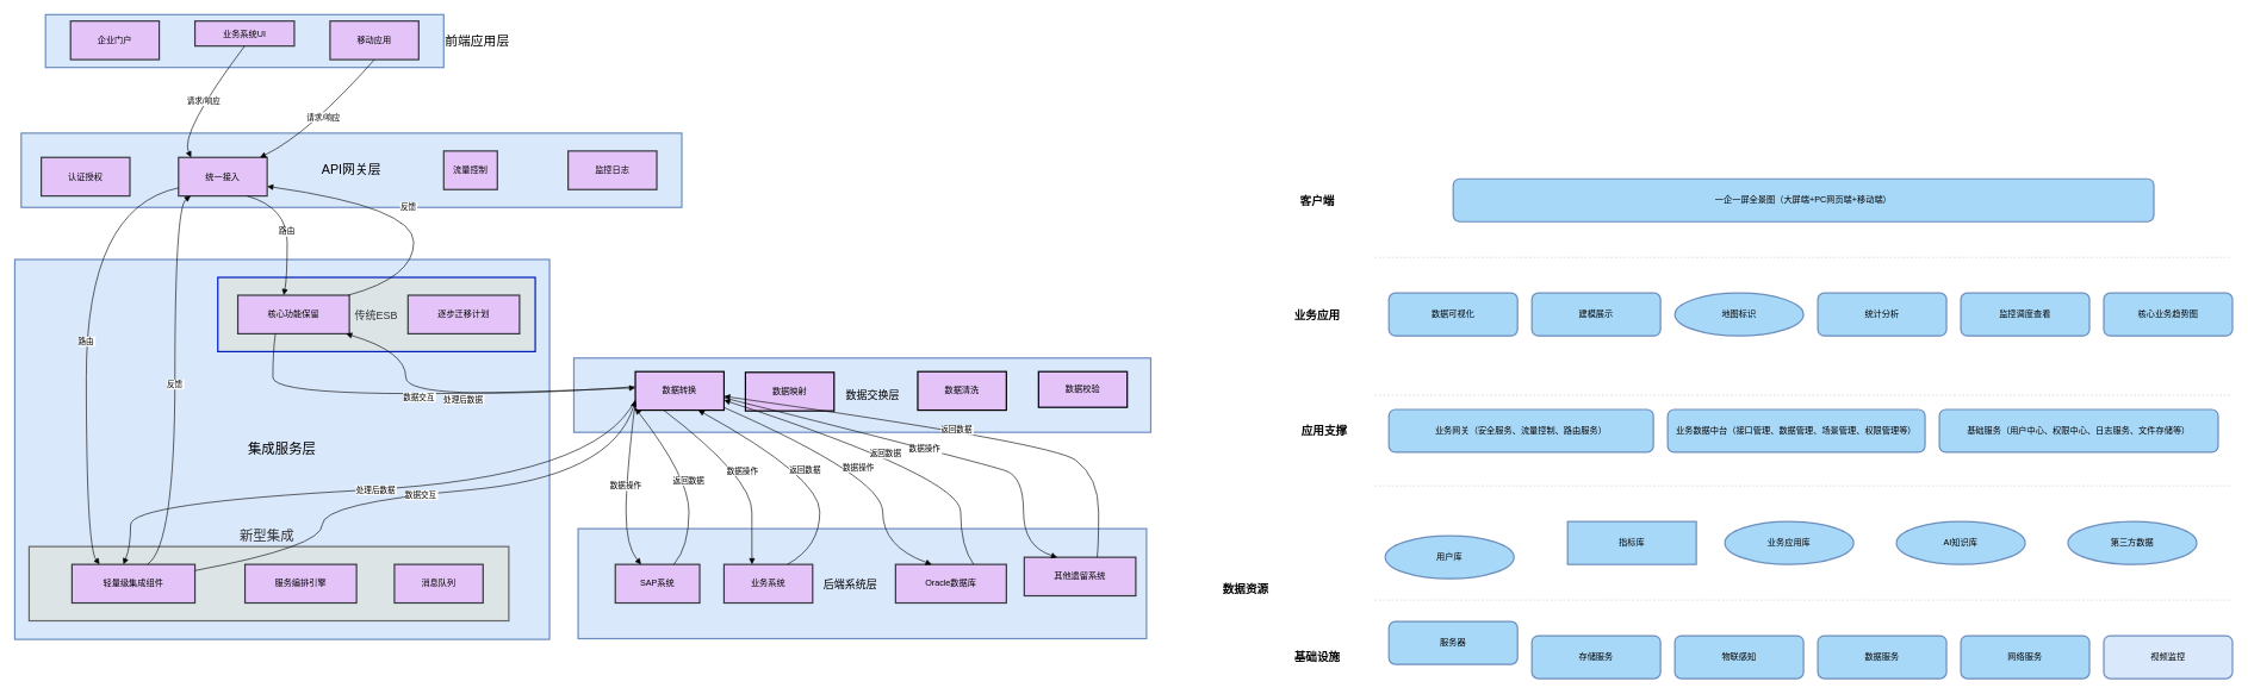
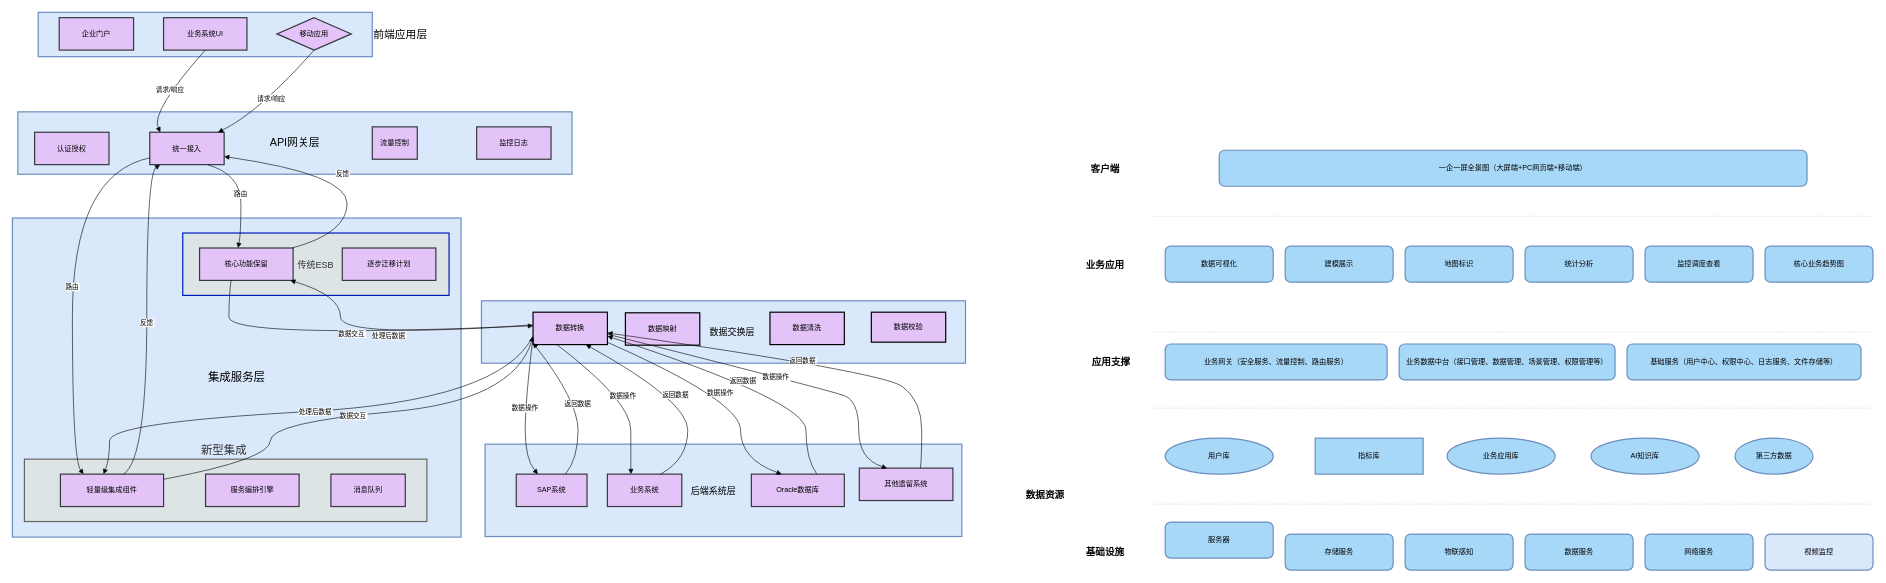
  <mxCell id="0" />
  <mxCell id="1" parent="0" />
  <mxCell id="2" value="后端系统层        " style="whiteSpace=wrap;strokeWidth=2;fillColor=#dae8fc;strokeColor=#6c8ebf;fontSize=15;" parent="1" vertex="1"><mxGeometry x="808" y="740" width="795" height="154" as="geometry" /></mxCell>
  <mxCell id="3" value="       数据交换层" style="whiteSpace=wrap;strokeWidth=2;fillColor=#dae8fc;strokeColor=#6c8ebf;fontSize=15;" parent="1" vertex="1"><mxGeometry x="802" y="501" width="807" height="104" as="geometry" /></mxCell>
  <mxCell id="4" value="集成服务层" style="whiteSpace=wrap;strokeWidth=2;fillColor=#dae8fc;strokeColor=#6c8ebf;fontSize=19;" parent="1" vertex="1"><mxGeometry x="20" y="363" width="748" height="532" as="geometry" /></mxCell>
  <mxCell id="5" value="新型集成 " style="whiteSpace=wrap;strokeWidth=2;fillColor=light-dark(#dce4e5, #1a1a1a);fontColor=#333333;strokeColor=#666666;fontSize=19;labelPosition=center;verticalLabelPosition=top;align=center;verticalAlign=bottom;" parent="1" vertex="1"><mxGeometry x="40" y="765" width="671" height="104" as="geometry" /></mxCell>
  <mxCell id="6" value="传统ESB" style="whiteSpace=wrap;strokeWidth=2;fontSize=15;fillColor=light-dark(#dce4e5, #192627);strokeColor=#001DBC;fontColor=#333333;" parent="1" vertex="1"><mxGeometry x="304" y="388" width="444" height="104" as="geometry" /></mxCell>
  <mxCell id="7" value="API网关层" style="whiteSpace=wrap;strokeWidth=2;fillColor=#dae8fc;strokeColor=#6c8ebf;fontSize=18;" parent="1" vertex="1"><mxGeometry x="29" y="186" width="924" height="104" as="geometry" /></mxCell>
  <mxCell id="8" value="前端应用层" style="whiteSpace=wrap;strokeWidth=2;fillColor=#dae8fc;strokeColor=#6c8ebf;labelPosition=right;verticalLabelPosition=middle;align=left;verticalAlign=middle;spacingTop=2;fontSize=18;" parent="1" vertex="1"><mxGeometry x="63" y="20" width="557" height="74" as="geometry" /></mxCell>
  <mxCell id="9" value="企业门户" style="whiteSpace=wrap;strokeWidth=2;fillColor=light-dark(#e4c4f8, #572b2b);strokeColor=#36393d;gradientColor=none;" parent="1" vertex="1"><mxGeometry x="98" y="29" width="124" height="54" as="geometry" /></mxCell>
- <mxCell id="10" value="业务系统UI" style="whiteSpace=wrap;strokeWidth=2;fillColor=light-dark(#e4c4f8, #572b2b);strokeColor=#36393d;gradientColor=none;" parent="1" vertex="1"><mxGeometry x="272" y="29" width="139" height="35" as="geometry" /></mxCell>
- <mxCell id="11" value="移动应用" style="whiteSpace=wrap;strokeWidth=2;fillColor=light-dark(#e4c4f8, #572b2b);strokeColor=#36393d;gradientColor=none;" parent="1" vertex="1"><mxGeometry x="461" y="29" width="124" height="54" as="geometry" /></mxCell>
+ <mxCell id="10" value="业务系统UI" style="whiteSpace=wrap;strokeWidth=2;fillColor=light-dark(#e4c4f8, #572b2b);strokeColor=#36393d;gradientColor=none;" parent="1" vertex="1"><mxGeometry x="272" y="29" width="139" height="54" as="geometry" /></mxCell>
+ <mxCell id="11" value="移动应用" style="rhombus;whiteSpace=wrap;strokeWidth=2;fillColor=light-dark(#e4c4f8, #572b2b);strokeColor=#36393d;gradientColor=none;" parent="1" vertex="1"><mxGeometry x="461" y="29" width="124" height="54" as="geometry" /></mxCell>
  <mxCell id="12" value="统一接入" style="whiteSpace=wrap;strokeWidth=2;fillColor=light-dark(#e4c4f8, #572b2b);strokeColor=#36393d;gradientColor=none;" parent="1" vertex="1"><mxGeometry x="249" y="220" width="124" height="54" as="geometry" /></mxCell>
  <mxCell id="13" value="认证授权" style="whiteSpace=wrap;strokeWidth=2;fillColor=light-dark(#e4c4f8, #572b2b);strokeColor=#36393d;gradientColor=none;" parent="1" vertex="1"><mxGeometry x="57" y="220" width="124" height="54" as="geometry" /></mxCell>
  <mxCell id="14" value="流量控制" style="whiteSpace=wrap;strokeWidth=2;fillColor=light-dark(#e4c4f8, #572b2b);strokeColor=#36393d;gradientColor=none;" parent="1" vertex="1"><mxGeometry x="620" y="211" width="75" height="54" as="geometry" /></mxCell>
  <mxCell id="15" value="监控日志" style="whiteSpace=wrap;strokeWidth=2;fillColor=light-dark(#e4c4f8, #572b2b);strokeColor=#36393d;gradientColor=none;" parent="1" vertex="1"><mxGeometry x="794" y="211" width="124" height="54" as="geometry" /></mxCell>
  <mxCell id="16" value="核心功能保留" style="whiteSpace=wrap;strokeWidth=2;fillColor=light-dark(#e4c4f8, #572b2b);strokeColor=#36393d;gradientColor=none;" parent="1" vertex="1"><mxGeometry x="332" y="413" width="156" height="54" as="geometry" /></mxCell>
  <mxCell id="17" value="逐步迁移计划" style="whiteSpace=wrap;strokeWidth=2;fillColor=light-dark(#e4c4f8, #572b2b);strokeColor=#36393d;gradientColor=none;" parent="1" vertex="1"><mxGeometry x="570" y="413" width="156" height="54" as="geometry" /></mxCell>
  <mxCell id="18" value="轻量级集成组件" style="whiteSpace=wrap;strokeWidth=2;fillColor=light-dark(#e4c4f8, #572b2b);strokeColor=#36393d;gradientColor=none;" parent="1" vertex="1"><mxGeometry x="100" y="790" width="172" height="54" as="geometry" /></mxCell>
  <mxCell id="19" value="服务编排引擎" style="whiteSpace=wrap;strokeWidth=2;fillColor=light-dark(#e4c4f8, #572b2b);strokeColor=#36393d;gradientColor=none;" parent="1" vertex="1"><mxGeometry x="342" y="790" width="156" height="54" as="geometry" /></mxCell>
  <mxCell id="20" value="消息队列" style="whiteSpace=wrap;strokeWidth=2;fillColor=light-dark(#e4c4f8, #572b2b);strokeColor=#36393d;gradientColor=none;" parent="1" vertex="1"><mxGeometry x="551" y="790" width="124" height="54" as="geometry" /></mxCell>
  <mxCell id="21" value="数据转换" style="whiteSpace=wrap;strokeWidth=2;fillColor=light-dark(#e4c4f8, #572b2b);" parent="1" vertex="1"><mxGeometry x="888" y="520" width="124" height="54" as="geometry" /></mxCell>
  <mxCell id="22" value="数据映射" style="whiteSpace=wrap;strokeWidth=2;fillColor=light-dark(#e4c4f8, #572b2b);" parent="1" vertex="1"><mxGeometry x="1042" y="521" width="124" height="54" as="geometry" /></mxCell>
  <mxCell id="23" value="数据清洗" style="whiteSpace=wrap;strokeWidth=2;fillColor=light-dark(#e4c4f8, #572b2b);" parent="1" vertex="1"><mxGeometry x="1283" y="520" width="124" height="54" as="geometry" /></mxCell>
  <mxCell id="24" value="数据校验" style="whiteSpace=wrap;strokeWidth=2;fillColor=light-dark(#e4c4f8, #572b2b);" parent="1" vertex="1"><mxGeometry x="1452" y="520" width="124" height="50" as="geometry" /></mxCell>
  <mxCell id="25" value="SAP系统" style="whiteSpace=wrap;strokeWidth=2;fillColor=light-dark(#e4c4f8, #572b2b);strokeColor=#36393d;gradientColor=none;" parent="1" vertex="1"><mxGeometry x="860" y="790" width="118" height="54" as="geometry" /></mxCell>
  <mxCell id="26" value="业务系统" style="whiteSpace=wrap;strokeWidth=2;fillColor=light-dark(#e4c4f8, #572b2b);strokeColor=#36393d;gradientColor=none;" parent="1" vertex="1"><mxGeometry x="1012" y="790" width="124" height="54" as="geometry" /></mxCell>
  <mxCell id="27" value="Oracle数据库" style="whiteSpace=wrap;strokeWidth=2;fillColor=light-dark(#e4c4f8, #572b2b);strokeColor=#36393d;gradientColor=none;" parent="1" vertex="1"><mxGeometry x="1252" y="790" width="155" height="54" as="geometry" /></mxCell>
  <mxCell id="28" value="其他遗留系统" style="whiteSpace=wrap;strokeWidth=2;fillColor=light-dark(#e4c4f8, #572b2b);strokeColor=#36393d;gradientColor=none;" parent="1" vertex="1"><mxGeometry x="1432" y="780" width="156" height="54" as="geometry" /></mxCell>
  <mxCell id="29" value="请求/响应" style="curved=1;startArrow=none;endArrow=block;exitX=0.5;exitY=1;entryX=0.15;entryY=0.01;rounded=0;" parent="1" source="10" target="12" edge="1"><mxGeometry relative="1" as="geometry"><Array as="points"><mxPoint x="250" y="186" /></Array></mxGeometry></mxCell>
  <mxCell id="30" value="请求/响应" style="curved=1;startArrow=none;endArrow=block;exitX=0.5;exitY=1;entryX=0.91;entryY=0.01;rounded=0;" parent="1" source="11" target="12" edge="1"><mxGeometry relative="1" as="geometry"><Array as="points"><mxPoint x="432" y="186" /></Array></mxGeometry></mxCell>
  <mxCell id="31" value="路由" style="curved=1;startArrow=none;endArrow=block;exitX=0.78;exitY=1.01;entryX=0.41;entryY=-0.01;rounded=0;" parent="1" source="12" target="16" edge="1"><mxGeometry relative="1" as="geometry"><Array as="points"><mxPoint x="401" y="290" /><mxPoint x="401" y="388" /></Array></mxGeometry></mxCell>
  <mxCell id="32" value="路由" style="curved=1;startArrow=none;endArrow=block;exitX=0;exitY=0.79;entryX=0.23;entryY=0.01;rounded=0;" parent="1" source="12" target="18" edge="1"><mxGeometry relative="1" as="geometry"><Array as="points"><mxPoint x="120" y="290" /><mxPoint x="120" y="765" /></Array></mxGeometry></mxCell>
  <mxCell id="33" value="反馈" style="curved=1;startArrow=none;endArrow=block;exitX=1;exitY=-0.01;entryX=1;entryY=0.75;rounded=0;" parent="1" source="16" target="12" edge="1"><mxGeometry relative="1" as="geometry"><Array as="points"><mxPoint x="578" y="388" /><mxPoint x="578" y="290" /></Array></mxGeometry></mxCell>
  <mxCell id="34" value="反馈" style="curved=1;startArrow=none;endArrow=block;exitX=0.61;exitY=0.01;entryX=0.13;entryY=1.01;rounded=0;" parent="1" source="18" target="12" edge="1"><mxGeometry relative="1" as="geometry"><Array as="points"><mxPoint x="244" y="765" /><mxPoint x="244" y="290" /></Array></mxGeometry></mxCell>
  <mxCell id="35" value="数据交互" style="curved=1;startArrow=none;endArrow=block;exitX=0.34;exitY=0.99;entryX=0;entryY=0.42;rounded=0;" parent="1" source="16" target="21" edge="1"><mxGeometry relative="1" as="geometry"><Array as="points"><mxPoint x="381" y="492" /><mxPoint x="381" y="564" /></Array></mxGeometry></mxCell>
  <mxCell id="36" value="数据交互" style="curved=1;startArrow=none;endArrow=block;exitX=1;exitY=0.16;entryX=0;entryY=0.75;rounded=0;" parent="1" source="18" target="21" edge="1"><mxGeometry relative="1" as="geometry"><Array as="points"><mxPoint x="450" y="765" /><mxPoint x="450" y="704" /><mxPoint x="855" y="668" /></Array></mxGeometry></mxCell>
  <mxCell id="37" value="处理后数据" style="curved=1;startArrow=none;endArrow=block;exitX=0;exitY=0.39;entryX=0.96;entryY=0.99;rounded=0;" parent="1" source="21" target="16" edge="1"><mxGeometry relative="1" as="geometry"><Array as="points"><mxPoint x="567" y="564" /><mxPoint x="567" y="492" /></Array></mxGeometry></mxCell>
  <mxCell id="38" value="处理后数据" style="curved=1;startArrow=none;endArrow=block;exitX=0;exitY=0.73;entryX=0.42;entryY=0.01;rounded=0;" parent="1" source="21" target="18" edge="1"><mxGeometry relative="1" as="geometry"><Array as="points"><mxPoint x="835" y="668" /><mxPoint x="182" y="704" /><mxPoint x="182" y="765" /></Array></mxGeometry></mxCell>
  <mxCell id="39" value="数据操作" style="curved=1;startArrow=none;endArrow=block;exitX=0;exitY=0.77;entryX=0.31;entryY=0.01;rounded=0;" parent="1" source="21" target="25" edge="1"><mxGeometry relative="1" as="geometry"><Array as="points"><mxPoint x="875" y="668" /><mxPoint x="875" y="765" /></Array></mxGeometry></mxCell>
  <mxCell id="40" value="数据操作" style="curved=1;startArrow=none;endArrow=block;exitX=0.32;exitY=1;entryX=0.32;entryY=0.01;rounded=0;" parent="1" source="21" target="26" edge="1"><mxGeometry relative="1" as="geometry"><Array as="points"><mxPoint x="1051" y="668" /><mxPoint x="1051" y="765" /></Array></mxGeometry></mxCell>
  <mxCell id="41" value="数据操作" style="curved=1;startArrow=none;endArrow=block;exitX=1;exitY=0.93;entryX=0.33;entryY=0.01;rounded=0;" parent="1" source="21" target="27" edge="1"><mxGeometry relative="1" as="geometry"><Array as="points"><mxPoint x="1234" y="668" /><mxPoint x="1234" y="765" /></Array></mxGeometry></mxCell>
  <mxCell id="42" value="数据操作" style="curved=1;startArrow=none;endArrow=block;exitX=1;exitY=0.68;entryX=0.3;entryY=0.01;rounded=0;" parent="1" source="21" target="28" edge="1"><mxGeometry relative="1" as="geometry"><Array as="points"><mxPoint x="1382" y="650" /><mxPoint x="1431" y="668" /><mxPoint x="1431" y="765" /></Array></mxGeometry></mxCell>
  <mxCell id="43" value="返回数据" style="curved=1;startArrow=none;endArrow=block;exitX=0.69;exitY=0.01;entryX=0;entryY=0.95;rounded=0;" parent="1" source="25" target="21" edge="1"><mxGeometry relative="1" as="geometry"><Array as="points"><mxPoint x="963" y="765" /><mxPoint x="963" y="668" /></Array></mxGeometry></mxCell>
  <mxCell id="44" value="返回数据" style="curved=1;startArrow=none;endArrow=block;exitX=0.71;exitY=0.01;entryX=0.71;entryY=1;rounded=0;" parent="1" source="26" target="21" edge="1"><mxGeometry relative="1" as="geometry"><Array as="points"><mxPoint x="1146" y="765" /><mxPoint x="1146" y="668" /></Array></mxGeometry></mxCell>
  <mxCell id="45" value="返回数据" style="curved=1;startArrow=none;endArrow=block;exitX=0.7;exitY=0.01;entryX=1;entryY=0.74;rounded=0;" parent="1" source="27" target="21" edge="1"><mxGeometry relative="1" as="geometry"><Array as="points"><mxPoint x="1343" y="765" /><mxPoint x="1343" y="668" /></Array></mxGeometry></mxCell>
  <mxCell id="46" value="返回数据" style="curved=1;startArrow=none;endArrow=block;exitX=0.65;exitY=0.01;entryX=1;entryY=0.64;rounded=0;" parent="1" source="28" target="21" edge="1"><mxGeometry relative="1" as="geometry"><Array as="points"><mxPoint x="1536" y="765" /><mxPoint x="1536" y="668" /><mxPoint x="1472" y="620" /></Array></mxGeometry></mxCell>
  <mxCell id="47" value="客户端" style="text;html=1;strokeColor=none;fillColor=none;align=center;verticalAlign=middle;whiteSpace=wrap;rounded=0;fontSize=16;fontStyle=1;" parent="1" vertex="1"><mxGeometry x="1782" y="265" width="120" height="30" as="geometry" /></mxCell>
  <mxCell id="48" value="一企一屏全景图（大屏端+PC网页端+移动端）" style="rounded=1;whiteSpace=wrap;html=1;fillColor=#A8D8F8;strokeColor=#6C8EBF;strokeWidth=2;fontSize=12;" parent="1" vertex="1"><mxGeometry x="2032" y="250" width="980" height="60" as="geometry" /></mxCell>
  <mxCell id="49" value="" style="endArrow=none;dashed=1;html=1;strokeColor=#CCCCCC;strokeWidth=1;" parent="1" edge="1"><mxGeometry width="50" height="50" relative="1" as="geometry"><mxPoint x="1922" y="360" as="sourcePoint" /><mxPoint x="3122" y="360" as="targetPoint" /></mxGeometry></mxCell>
  <mxCell id="50" value="业务应用" style="text;html=1;strokeColor=none;fillColor=none;align=center;verticalAlign=middle;whiteSpace=wrap;rounded=0;fontSize=16;fontStyle=1;" parent="1" vertex="1"><mxGeometry x="1782" y="425" width="120" height="30" as="geometry" /></mxCell>
  <mxCell id="51" value="数据可视化" style="rounded=1;whiteSpace=wrap;html=1;fillColor=#A8D8F8;strokeColor=#6C8EBF;strokeWidth=2;fontSize=12;" parent="1" vertex="1"><mxGeometry x="1942" y="410" width="180" height="60" as="geometry" /></mxCell>
  <mxCell id="52" value="建模展示" style="rounded=1;whiteSpace=wrap;html=1;fillColor=#A8D8F8;strokeColor=#6C8EBF;strokeWidth=2;fontSize=12;" parent="1" vertex="1"><mxGeometry x="2142" y="410" width="180" height="60" as="geometry" /></mxCell>
- <mxCell id="53" value="地图标识" style="ellipse;whiteSpace=wrap;html=1;fillColor=#A8D8F8;strokeColor=#6C8EBF;strokeWidth=2;fontSize=12;" parent="1" vertex="1"><mxGeometry x="2342" y="410" width="180" height="60" as="geometry" /></mxCell>
+ <mxCell id="53" value="地图标识" style="rounded=1;whiteSpace=wrap;html=1;fillColor=#A8D8F8;strokeColor=#6C8EBF;strokeWidth=2;fontSize=12;" parent="1" vertex="1"><mxGeometry x="2342" y="410" width="180" height="60" as="geometry" /></mxCell>
  <mxCell id="54" value="统计分析" style="rounded=1;whiteSpace=wrap;html=1;fillColor=#A8D8F8;strokeColor=#6C8EBF;strokeWidth=2;fontSize=12;" parent="1" vertex="1"><mxGeometry x="2542" y="410" width="180" height="60" as="geometry" /></mxCell>
  <mxCell id="55" value="监控调度查看" style="rounded=1;whiteSpace=wrap;html=1;fillColor=#A8D8F8;strokeColor=#6C8EBF;strokeWidth=2;fontSize=12;" parent="1" vertex="1"><mxGeometry x="2742" y="410" width="180" height="60" as="geometry" /></mxCell>
  <mxCell id="56" value="核心业务趋势图" style="rounded=1;whiteSpace=wrap;html=1;fillColor=#A8D8F8;strokeColor=#6C8EBF;strokeWidth=2;fontSize=12;" parent="1" vertex="1"><mxGeometry x="2942" y="410" width="180" height="60" as="geometry" /></mxCell>
  <mxCell id="57" value="" style="endArrow=none;dashed=1;html=1;strokeColor=#CCCCCC;strokeWidth=1;" parent="1" edge="1"><mxGeometry width="50" height="50" relative="1" as="geometry"><mxPoint x="1922" y="553" as="sourcePoint" /><mxPoint x="3122" y="553" as="targetPoint" /></mxGeometry></mxCell>
  <mxCell id="58" value="应用支撑" style="text;html=1;strokeColor=none;fillColor=none;align=center;verticalAlign=middle;whiteSpace=wrap;rounded=0;fontSize=16;fontStyle=1;" parent="1" vertex="1"><mxGeometry x="1792" y="588" width="120" height="30" as="geometry" /></mxCell>
  <mxCell id="59" value="业务网关（安全服务、流量控制、路由服务）" style="rounded=1;whiteSpace=wrap;html=1;fillColor=#A8D8F8;strokeColor=#6C8EBF;strokeWidth=2;fontSize=12;" parent="1" vertex="1"><mxGeometry x="1942" y="573" width="370" height="60" as="geometry" /></mxCell>
  <mxCell id="60" value="业务数据中台（接口管理、数据管理、场景管理、权限管理等）" style="rounded=1;whiteSpace=wrap;html=1;fillColor=#A8D8F8;strokeColor=#6C8EBF;strokeWidth=2;fontSize=12;" parent="1" vertex="1"><mxGeometry x="2332" y="573" width="360" height="60" as="geometry" /></mxCell>
  <mxCell id="61" value="基础服务（用户中心、权限中心、日志服务、文件存储等）" style="rounded=1;whiteSpace=wrap;html=1;fillColor=#A8D8F8;strokeColor=#6C8EBF;strokeWidth=2;fontSize=12;" parent="1" vertex="1"><mxGeometry x="2712" y="573" width="390" height="60" as="geometry" /></mxCell>
  <mxCell id="62" value="" style="endArrow=none;dashed=1;html=1;strokeColor=#CCCCCC;strokeWidth=1;" parent="1" edge="1"><mxGeometry width="50" height="50" relative="1" as="geometry"><mxPoint x="1922" y="680" as="sourcePoint" /><mxPoint x="3122" y="680" as="targetPoint" /></mxGeometry></mxCell>
  <mxCell id="63" value="数据资源" style="text;html=1;strokeColor=none;fillColor=none;align=center;verticalAlign=middle;whiteSpace=wrap;rounded=0;fontSize=16;fontStyle=1;" parent="1" vertex="1"><mxGeometry x="1682" y="810" width="120" height="30" as="geometry" /></mxCell>
- <mxCell id="64" value="用户库" style="ellipse;whiteSpace=wrap;html=1;fillColor=#A8D8F8;strokeColor=#6C8EBF;strokeWidth=2;fontSize=12;" parent="1" vertex="1"><mxGeometry x="1937" y="750" width="180" height="60" as="geometry" /></mxCell>
+ <mxCell id="64" value="用户库" style="ellipse;whiteSpace=wrap;html=1;fillColor=#A8D8F8;strokeColor=#6C8EBF;strokeWidth=2;fontSize=12;" parent="1" vertex="1"><mxGeometry x="1942" y="730" width="180" height="60" as="geometry" /></mxCell>
  <mxCell id="65" value="指标库" style="whiteSpace=wrap;html=1;fillColor=#A8D8F8;strokeColor=#6C8EBF;strokeWidth=2;fontSize=12;rounded=0;" parent="1" vertex="1"><mxGeometry x="2192" y="730" width="180" height="60" as="geometry" /></mxCell>
  <mxCell id="66" value="业务应用库" style="ellipse;whiteSpace=wrap;html=1;fillColor=#A8D8F8;strokeColor=#6C8EBF;strokeWidth=2;fontSize=12;" parent="1" vertex="1"><mxGeometry x="2412" y="730" width="180" height="60" as="geometry" /></mxCell>
  <mxCell id="67" value="AI知识库" style="ellipse;whiteSpace=wrap;html=1;fillColor=#A8D8F8;strokeColor=#6C8EBF;strokeWidth=2;fontSize=12;" parent="1" vertex="1"><mxGeometry x="2652" y="730" width="180" height="60" as="geometry" /></mxCell>
- <mxCell id="68" value="第三方数据" style="ellipse;whiteSpace=wrap;html=1;fillColor=#A8D8F8;strokeColor=#6C8EBF;strokeWidth=2;fontSize=12;" parent="1" vertex="1"><mxGeometry x="2892" y="730" width="180" height="60" as="geometry" /></mxCell>
+ <mxCell id="68" value="第三方数据" style="ellipse;whiteSpace=wrap;html=1;fillColor=#A8D8F8;strokeColor=#6C8EBF;strokeWidth=2;fontSize=12;" parent="1" vertex="1"><mxGeometry x="2892" y="730" width="130" height="60" as="geometry" /></mxCell>
  <mxCell id="69" value="" style="endArrow=none;dashed=1;html=1;strokeColor=#CCCCCC;strokeWidth=1;" parent="1" edge="1"><mxGeometry width="50" height="50" relative="1" as="geometry"><mxPoint x="1922" y="840" as="sourcePoint" /><mxPoint x="3122" y="840" as="targetPoint" /></mxGeometry></mxCell>
  <mxCell id="70" value="基础设施" style="text;html=1;strokeColor=none;fillColor=none;align=center;verticalAlign=middle;whiteSpace=wrap;rounded=0;fontSize=16;fontStyle=1;" parent="1" vertex="1"><mxGeometry x="1782" y="905" width="120" height="30" as="geometry" /></mxCell>
  <mxCell id="71" value="服务器" style="rounded=1;whiteSpace=wrap;html=1;fillColor=#A8D8F8;strokeColor=#6C8EBF;strokeWidth=2;fontSize=12;" parent="1" vertex="1"><mxGeometry x="1942" y="870" width="180" height="60" as="geometry" /></mxCell>
  <mxCell id="72" value="存储服务" style="rounded=1;whiteSpace=wrap;html=1;fillColor=#A8D8F8;strokeColor=#6C8EBF;strokeWidth=2;fontSize=12;" parent="1" vertex="1"><mxGeometry x="2142" y="890" width="180" height="60" as="geometry" /></mxCell>
  <mxCell id="73" value="物联感知" style="rounded=1;whiteSpace=wrap;html=1;fillColor=#A8D8F8;strokeColor=#6C8EBF;strokeWidth=2;fontSize=12;" parent="1" vertex="1"><mxGeometry x="2342" y="890" width="180" height="60" as="geometry" /></mxCell>
  <mxCell id="74" value="数据服务" style="rounded=1;whiteSpace=wrap;html=1;fillColor=#A8D8F8;strokeColor=#6C8EBF;strokeWidth=2;fontSize=12;" parent="1" vertex="1"><mxGeometry x="2542" y="890" width="180" height="60" as="geometry" /></mxCell>
  <mxCell id="75" value="网络服务" style="rounded=1;whiteSpace=wrap;html=1;fillColor=#A8D8F8;strokeColor=#6C8EBF;strokeWidth=2;fontSize=12;" parent="1" vertex="1"><mxGeometry x="2742" y="890" width="180" height="60" as="geometry" /></mxCell>
  <mxCell id="76" value="视频监控" style="rounded=1;whiteSpace=wrap;html=1;fillColor=#dae8fc;strokeColor=#6C8EBF;strokeWidth=2;fontSize=12;" parent="1" vertex="1"><mxGeometry x="2942" y="890" width="180" height="60" as="geometry" /></mxCell>
